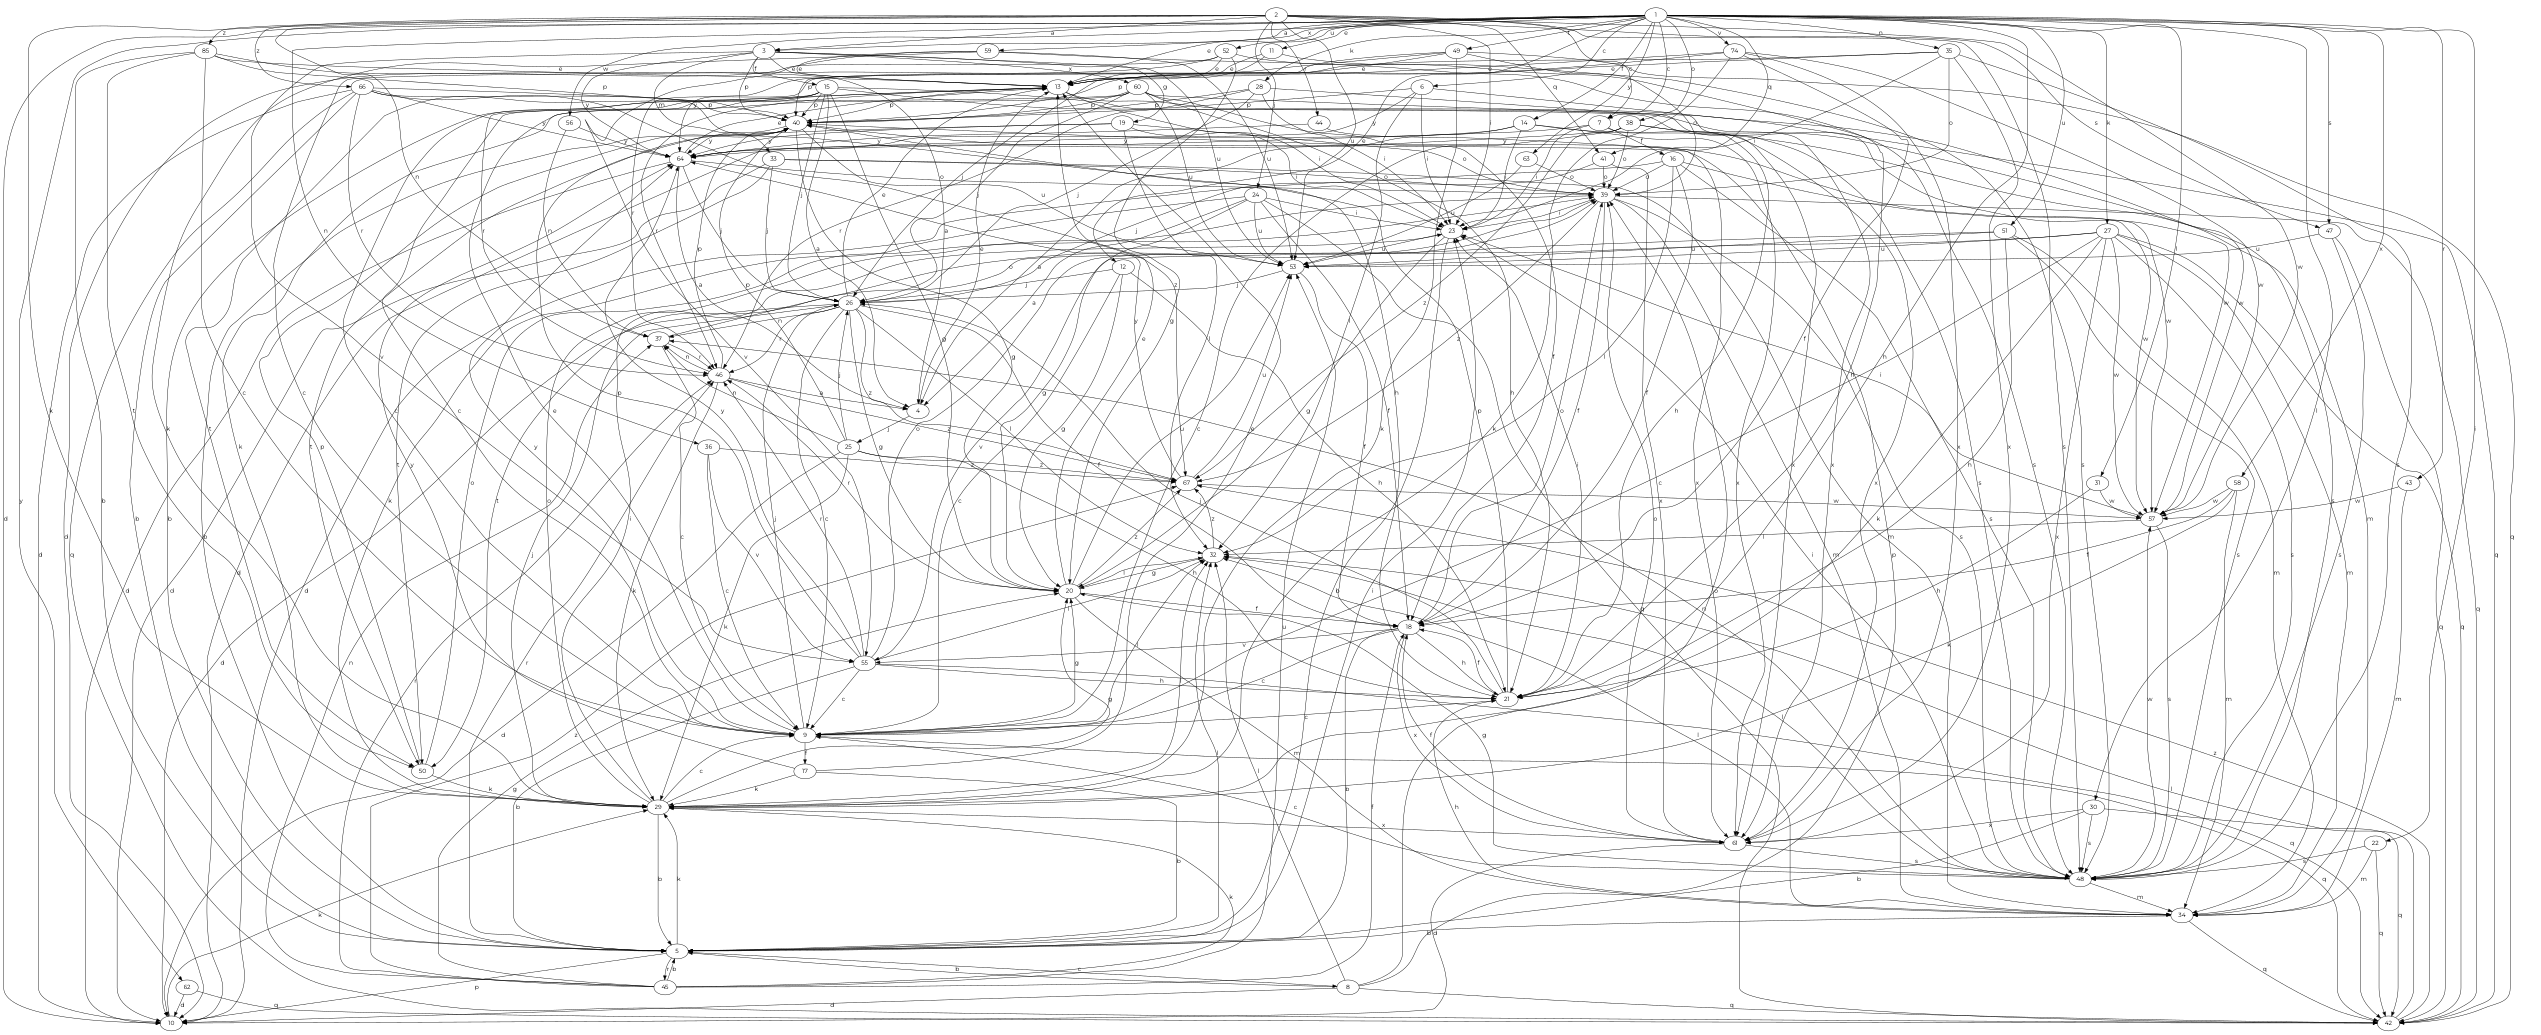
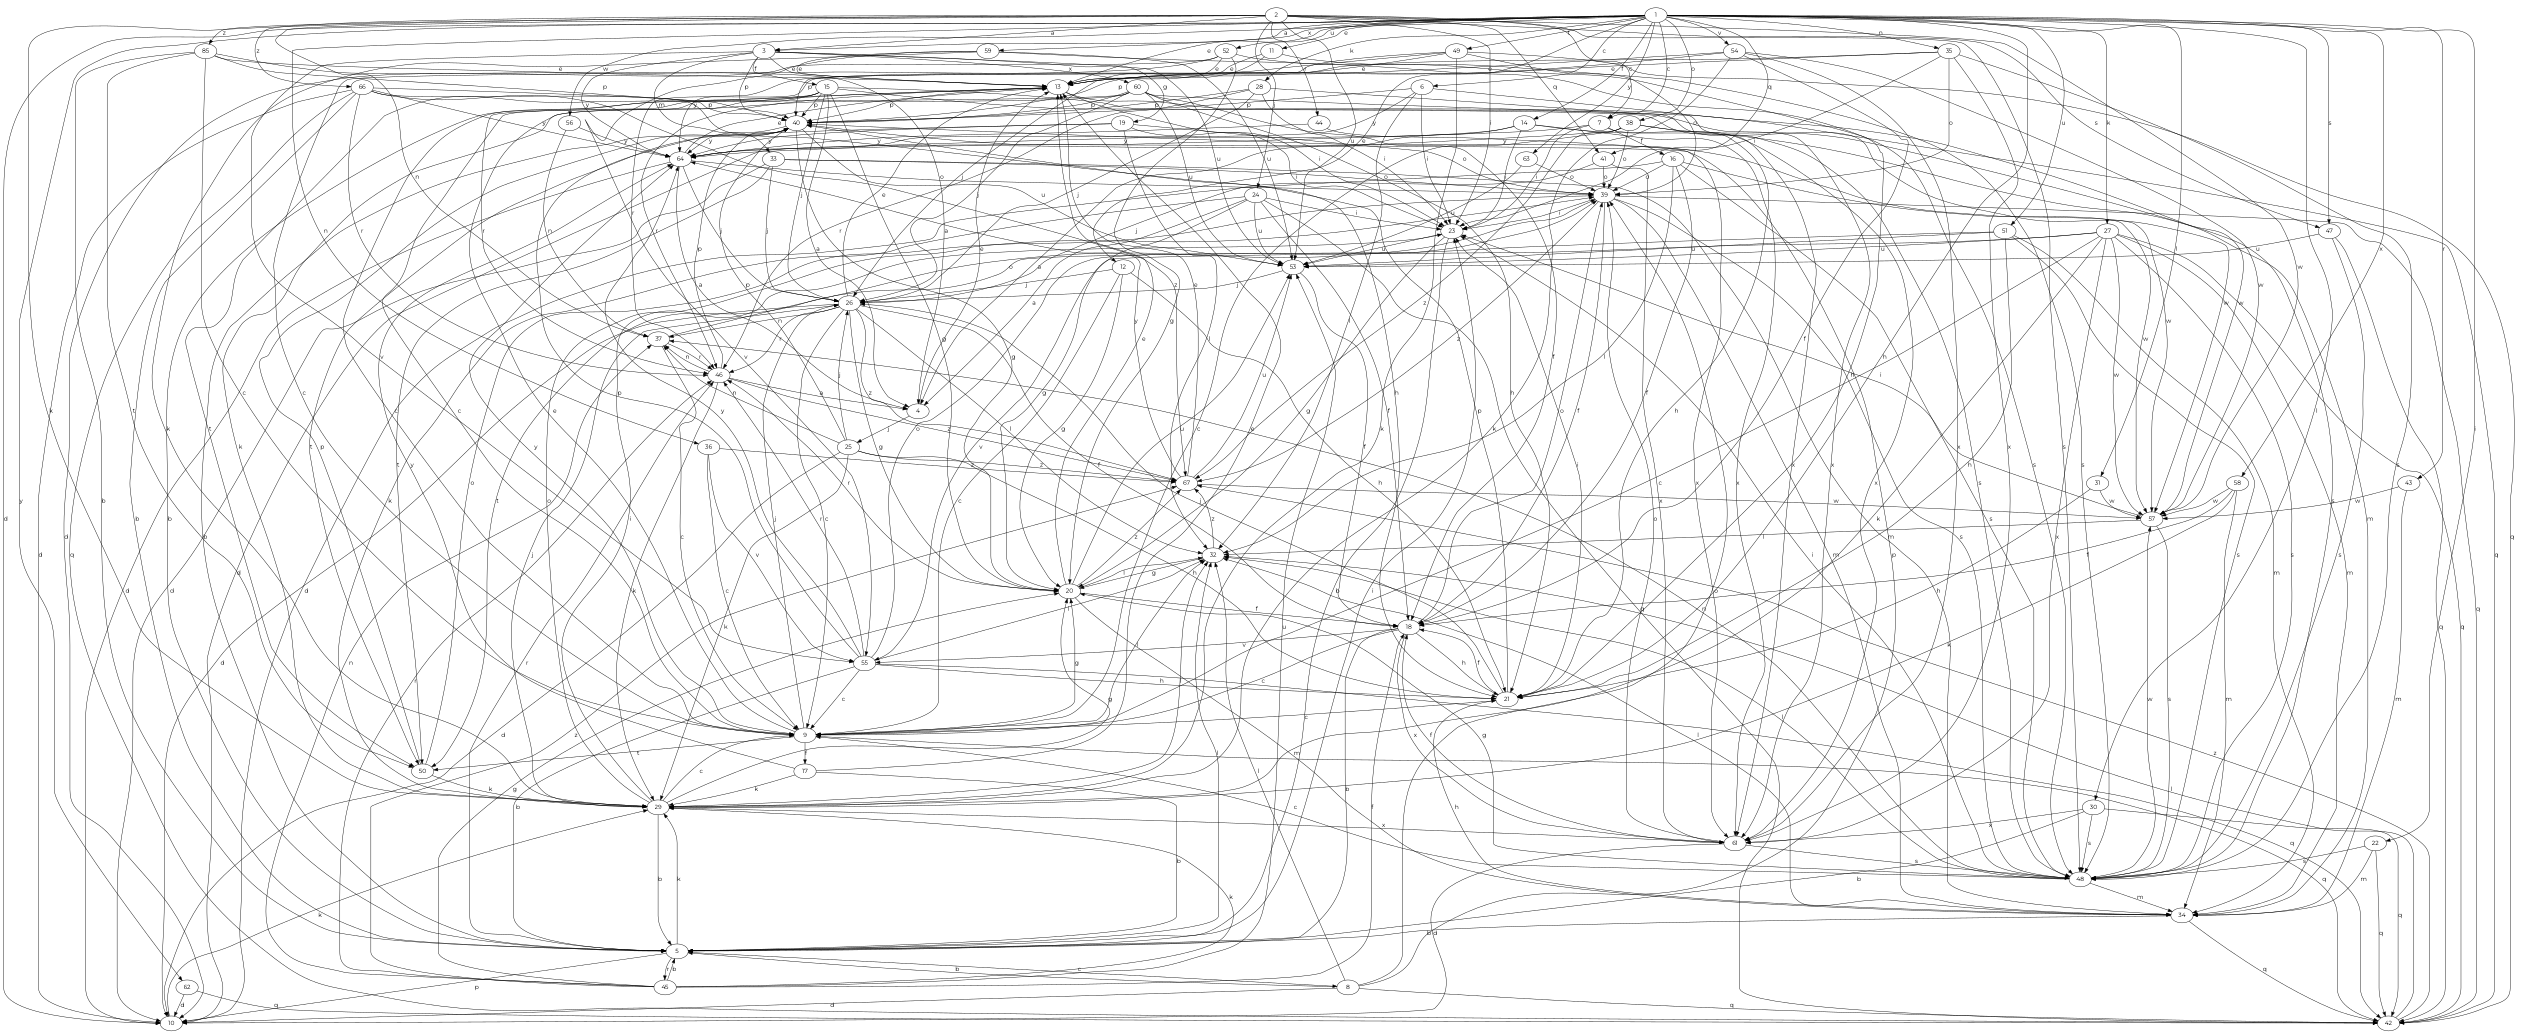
  strict digraph {
    fontname=Montserrat
    node [fontname=Montserrat]
    edge [fontname=Montserrat]
    1
    3
    13
    14
    30
    6
    7
    12
    21
    27
    36
    38
    52
    10
    62
    11
    35
    49
-   54 [label=74]
+   54
    59
    58
    31
    51
    22
    28
    41
    43
    56
    63
    47
    15
    64
    40
    55
    60
    33
    53
    19
    23
    57
    46
    9
    4
    34
    61
    48
    42
    5
    32
    16
    26
    20
    18
    29
    67
    39
    50
    37
    2
    24
    n61 [label=85]
    66
    44
    25
    17
    8
    45
    1 -> 3 [label=a]
    1 -> 13 [label=e]
    1 -> 14 [label=f]
    1 -> 30 [label=l]
    1 -> 6 [label=c]
    1 -> 7 [label=c]
    1 -> 12 [label=e]
    1 -> 21 [label=h]
    1 -> 27 [label=k]
    1 -> 36 [label=n]
    1 -> 38 [label=o]
    1 -> 52 [label=u]
    1 -> 10 [label=d]
    1 -> 62 [label=y]
    1 -> 11 [label=e]
    1 -> 35 [label=n]
    1 -> 49 [label=t]
    1 -> 54 [label=v]
    1 -> 59 [label=x]
    1 -> 58 [label=x]
    1 -> 31 [label=l]
    1 -> 51 [label=u]
    1 -> 22 [label=i]
    1 -> 28 [label=k]
    1 -> 41 [label=q]
    1 -> 43 [label=r]
    1 -> 56 [label=w]
    1 -> 63 [label=y]
    1 -> 47 [label=s]
    3 -> 13 [label=e]
    3 -> 15 [label=f]
    3 -> 64 [label=y]
    3 -> 40 [label=p]
    3 -> 55 [label=v]
    3 -> 60 [label=x]
    3 -> 33 [label=m]
    3 -> 53 [label=u]
    3 -> 19 [label=g]
    13 -> 40 [label=p]
    13 -> 23 [label=i]
    13 -> 57 [label=w]
    13 -> 46 [label=r]
    13 -> 9 [label=c]
    14 -> 64 [label=y]
    14 -> 23 [label=i]
    14 -> 4 [label=a]
    14 -> 34 [label=m]
    14 -> 61 [label=x]
    30 -> 61 [label=x]
    30 -> 48 [label=s]
    30 -> 42 [label=q]
    30 -> 5 [label=b]
    6 -> 64 [label=y]
    6 -> 40 [label=p]
    6 -> 23 [label=i]
    6 -> 57 [label=w]
    6 -> 32 [label=l]
    7 -> 21 [label=h]
    7 -> 10 [label=d]
    7 -> 23 [label=i]
    7 -> 16 [label=f]
    12 -> 21 [label=h]
    12 -> 9 [label=c]
    12 -> 26 [label=j]
    12 -> 20 [label=g]
    21 -> 40 [label=p]
    21 -> 23 [label=i]
    21 -> 9 [label=c]
    21 -> 26 [label=j]
    21 -> 18 [label=f]
    27 -> 55 [label=v]
    27 -> 53 [label=u]
    27 -> 57 [label=w]
    27 -> 9 [label=c]
    27 -> 34 [label=m]
    27 -> 61 [label=x]
    27 -> 48 [label=s]
    27 -> 42 [label=q]
    27 -> 29 [label=k]
    36 -> 55 [label=v]
    36 -> 9 [label=c]
    36 -> 67 [label=z]
    38 -> 64 [label=y]
    38 -> 9 [label=c]
    38 -> 61 [label=x]
    38 -> 48 [label=s]
    38 -> 67 [label=z]
    38 -> 39 [label=o]
    52 -> 13 [label=e]
    52 -> 21 [label=h]
    52 -> 10 [label=d]
    52 -> 9 [label=c]
    52 -> 20 [label=g]
    10 -> 29 [label=k]
    62 -> 10 [label=d]
    62 -> 42 [label=q]
    11 -> 13 [label=e]
    11 -> 48 [label=s]
    11 -> 26 [label=j]
    35 -> 13 [label=e]
    35 -> 23 [label=i]
    35 -> 46 [label=r]
    35 -> 61 [label=x]
    35 -> 48 [label=s]
    35 -> 39 [label=o]
    49 -> 13 [label=e]
    49 -> 64 [label=y]
    49 -> 40 [label=p]
    49 -> 42 [label=q]
    49 -> 29 [label=k]
    49 -> 39 [label=o]
    54 -> 13 [label=e]
    54 -> 40 [label=p]
    54 -> 57 [label=w]
    54 -> 61 [label=x]
    54 -> 18 [label=f]
    54 -> 29 [label=k]
    59 -> 13 [label=e]
    59 -> 55 [label=v]
    59 -> 53 [label=u]
    59 -> 48 [label=s]
    59 -> 29 [label=k]
    58 -> 57 [label=w]
    58 -> 34 [label=m]
    58 -> 18 [label=f]
    58 -> 29 [label=k]
    31 -> 21 [label=h]
    31 -> 57 [label=w]
    51 -> 21 [label=h]
    51 -> 53 [label=u]
    51 -> 34 [label=m]
    51 -> 48 [label=s]
    51 -> 50 [label=t]
    22 -> 34 [label=m]
    22 -> 48 [label=s]
    22 -> 42 [label=q]
    28 -> 40 [label=p]
    28 -> 23 [label=i]
    28 -> 46 [label=r]
    28 -> 61 [label=x]
    28 -> 26 [label=j]
    41 -> 61 [label=x]
    41 -> 26 [label=j]
    41 -> 39 [label=o]
    43 -> 57 [label=w]
    43 -> 34 [label=m]
    56 -> 64 [label=y]
    56 -> 37 [label=n]
    63 -> 53 [label=u]
    63 -> 39 [label=o]
    47 -> 53 [label=u]
    47 -> 48 [label=s]
    47 -> 42 [label=q]
    15 -> 40 [label=p]
    15 -> 46 [label=r]
    15 -> 9 [label=c]
    15 -> 4 [label=a]
    15 -> 61 [label=x]
    15 -> 48 [label=s]
    15 -> 26 [label=j]
    15 -> 20 [label=g]
    15 -> 50 [label=t]
    64 -> 13 [label=e]
    64 -> 10 [label=d]
    64 -> 4 [label=a]
    64 -> 26 [label=j]
    64 -> 39 [label=o]
    40 -> 64 [label=y]
    40 -> 53 [label=u]
    40 -> 57 [label=w]
    40 -> 5 [label=b]
    40 -> 20 [label=g]
    55 -> 21 [label=h]
    55 -> 64 [label=y]
    55 -> 40 [label=p]
    55 -> 46 [label=r]
    55 -> 9 [label=c]
    55 -> 42 [label=q]
    55 -> 5 [label=b]
    55 -> 32 [label=l]
    55 -> 39 [label=o]
    60 -> 21 [label=h]
    60 -> 40 [label=p]
    60 -> 53 [label=u]
    60 -> 42 [label=q]
    60 -> 5 [label=b]
    60 -> 26 [label=j]
    60 -> 18 [label=f]
    60 -> 29 [label=k]
    33 -> 10 [label=d]
    33 -> 34 [label=m]
    33 -> 26 [label=j]
    33 -> 39 [label=o]
    33 -> 50 [label=t]
    53 -> 26 [label=j]
    53 -> 18 [label=f]
    19 -> 64 [label=y]
    19 -> 23 [label=i]
    19 -> 32 [label=l]
    19 -> 39 [label=o]
    19 -> 50 [label=t]
    23 -> 53 [label=u]
    23 -> 5 [label=b]
    23 -> 20 [label=g]
    57 -> 23 [label=i]
    57 -> 48 [label=s]
    57 -> 32 [label=l]
    46 -> 40 [label=p]
    46 -> 4 [label=a]
    46 -> 29 [label=k]
    46 -> 67 [label=z]
    46 -> 37 [label=n]
    9 -> 13 [label=e]
    9 -> 64 [label=y]
    9 -> 42 [label=q]
    9 -> 32 [label=l]
    9 -> 26 [label=j]
    9 -> 20 [label=g]
+   9 -> 50 [label=t]
    9 -> 17 [label=f]
    4 -> 13 [label=e]
    4 -> 25 [label=j]
    34 -> 21 [label=h]
    34 -> 42 [label=q]
    34 -> 5 [label=b]
    34 -> 32 [label=l]
    61 -> 10 [label=d]
    61 -> 48 [label=s]
    61 -> 18 [label=f]
    61 -> 39 [label=o]
    48 -> 23 [label=i]
    48 -> 57 [label=w]
    48 -> 9 [label=c]
    48 -> 34 [label=m]
    48 -> 32 [label=l]
    48 -> 20 [label=g]
    48 -> 37 [label=n]
    42 -> 32 [label=l]
    42 -> 67 [label=z]
    5 -> 10 [label=p]
    5 -> 23 [label=i]
    5 -> 46 [label=r]
    5 -> 32 [label=l]
    5 -> 29 [label=k]
    5 -> 8 [label=c]
    5 -> 45 [label=r]
    32 -> 20 [label=g]
    32 -> 67 [label=z]
    16 -> 10 [label=d]
    16 -> 57 [label=w]
    16 -> 48 [label=s]
    16 -> 32 [label=l]
    16 -> 18 [label=f]
    16 -> 39 [label=o]
    26 -> 13 [label=e]
    26 -> 10 [label=d]
    26 -> 46 [label=r]
    26 -> 9 [label=c]
    26 -> 32 [label=l]
    26 -> 20 [label=g]
    26 -> 18 [label=f]
    26 -> 67 [label=z]
    26 -> 37 [label=n]
    20 -> 13 [label=e]
    20 -> 53 [label=u]
    20 -> 46 [label=r]
    20 -> 34 [label=m]
    20 -> 32 [label=l]
    20 -> 18 [label=f]
    20 -> 67 [label=z]
    18 -> 21 [label=h]
    18 -> 55 [label=v]
    18 -> 9 [label=c]
    18 -> 61 [label=x]
    18 -> 5 [label=b]
    18 -> 39 [label=o]
    29 -> 23 [label=i]
    29 -> 9 [label=c]
    29 -> 61 [label=x]
    29 -> 5 [label=b]
    29 -> 32 [label=l]
    29 -> 26 [label=j]
    29 -> 20 [label=g]
    29 -> 39 [label=o]
+   67 -> 13 [label=e]
    67 -> 64 [label=y]
    67 -> 53 [label=u]
    67 -> 57 [label=w]
    39 -> 23 [label=i]
    39 -> 34 [label=m]
    39 -> 48 [label=s]
    39 -> 42 [label=q]
    39 -> 18 [label=f]
    39 -> 67 [label=z]
    50 -> 40 [label=p]
    50 -> 29 [label=k]
    50 -> 39 [label=o]
    37 -> 46 [label=r]
    37 -> 9 [label=c]
    37 -> 39 [label=o]
    2 -> 3 [label=a]
    2 -> 7 [label=c]
    2 -> 41 [label=q]
    2 -> 47 [label=s]
    2 -> 53 [label=u]
    2 -> 23 [label=i]
    2 -> 57 [label=w]
    2 -> 48 [label=s]
    2 -> 29 [label=k]
    2 -> 37 [label=n]
    2 -> 24 [label=j]
    2 -> n61 [label=z]
    2 -> 66 [label=z]
    2 -> 44 [label=r]
    24 -> 53 [label=u]
    24 -> 23 [label=i]
    24 -> 4 [label=a]
    24 -> 42 [label=q]
    24 -> 20 [label=g]
    24 -> 18 [label=f]
    24 -> 29 [label=k]
    n61 -> 13 [label=e]
    n61 -> 40 [label=p]
    n61 -> 9 [label=c]
    n61 -> 4 [label=a]
    n61 -> 5 [label=b]
    n61 -> 50 [label=t]
    66 -> 21 [label=h]
    66 -> 10 [label=d]
    66 -> 64 [label=y]
    66 -> 40 [label=p]
    66 -> 46 [label=r]
    66 -> 42 [label=q]
    66 -> 5 [label=b]
    66 -> 67 [label=z]
    44 -> 64 [label=y]
    44 -> 61 [label=x]
    25 -> 21 [label=h]
    25 -> 10 [label=d]
    25 -> 40 [label=p]
    25 -> 26 [label=j]
    25 -> 29 [label=k]
    25 -> 67 [label=z]
    25 -> 37 [label=n]
    17 -> 13 [label=e]
    17 -> 64 [label=y]
    17 -> 5 [label=b]
    17 -> 29 [label=k]
    8 -> 10 [label=d]
    8 -> 40 [label=p]
    8 -> 42 [label=q]
    8 -> 5 [label=b]
    8 -> 32 [label=l]
    8 -> 39 [label=o]
    45 -> 53 [label=u]
    45 -> 46 [label=r]
    45 -> 5 [label=b]
    45 -> 20 [label=g]
    45 -> 18 [label=f]
    45 -> 29 [label=k]
    45 -> 67 [label=z]
    45 -> 37 [label=n]
  }
